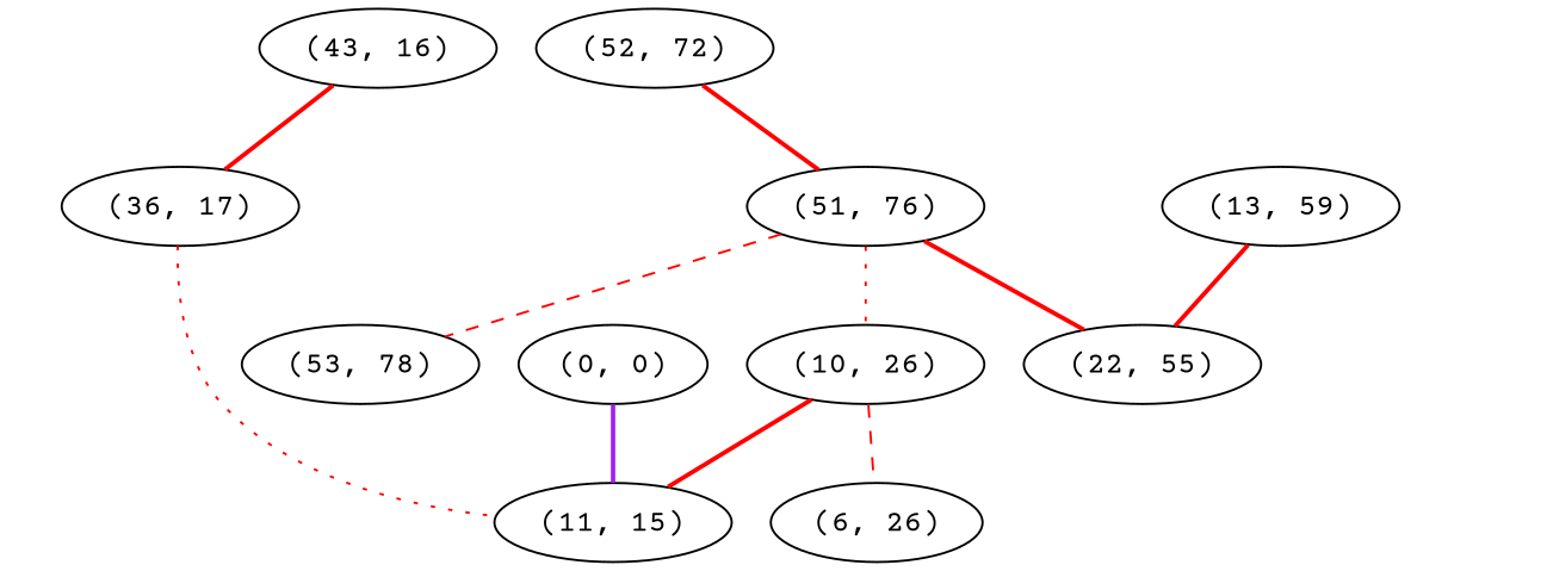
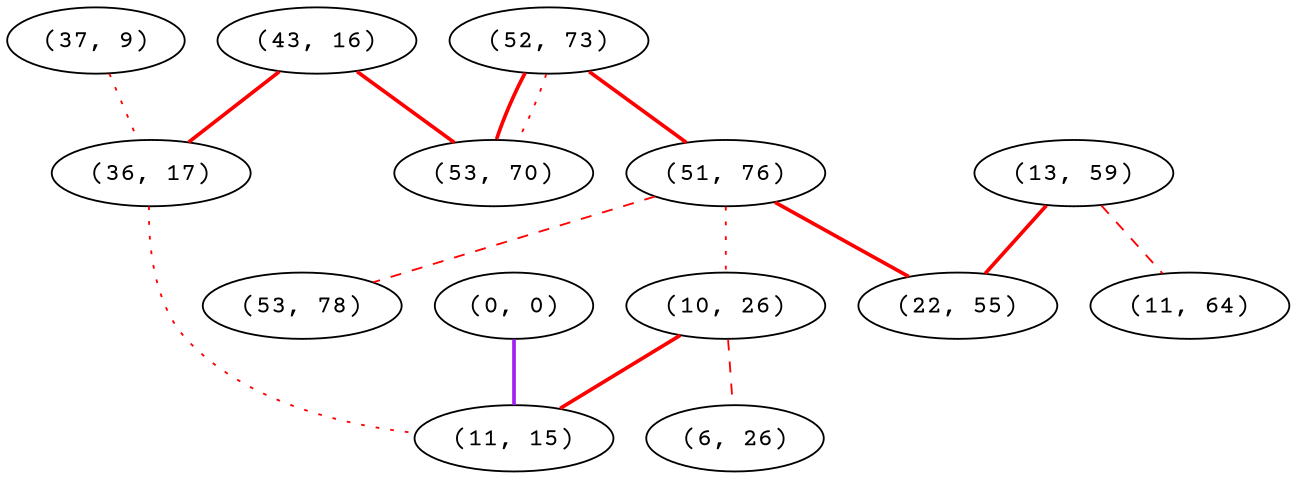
  graph {
    fontname="Courier Prime"
    node [fontname="Courier Prime"]
    edge [color=red fontname="Courier Prime" style=bold weight=1]
    "(43, 16)"
+   "(53, 70)"
    n3 [label="(36, 17)"]
    "(11, 15)"
+   "(37, 9)"
    "(0, 0)"
-   "(52, 72)"
+   "(52, 72)" [label="(52, 73)"]
    "(51, 76)"
    "(10, 26)"
    n10 [label="(22, 55)"]
    "(53, 78)"
    "(13, 59)"
+   "(11, 64)"
    "(6, 26)"
+   "(43, 16)" -- "(53, 70)"
    "(43, 16)" -- n3
    n3 -- "(11, 15)" [style=dotted]
+   "(37, 9)" -- n3 [style=dotted]
    "(0, 0)" -- "(11, 15)" [color=purple weight=4]
+   "(52, 72)" -- "(53, 70)"
+   "(52, 72)" -- "(53, 70)" [style=dotted]
    "(52, 72)" -- "(51, 76)"
    "(51, 76)" -- "(10, 26)" [style=dotted]
    "(51, 76)" -- n10
    "(51, 76)" -- "(53, 78)" [style=dashed]
    "(10, 26)" -- "(11, 15)"
    "(10, 26)" -- "(6, 26)" [style=dashed]
    "(13, 59)" -- n10
+   "(13, 59)" -- "(11, 64)" [style=dashed]
  }
